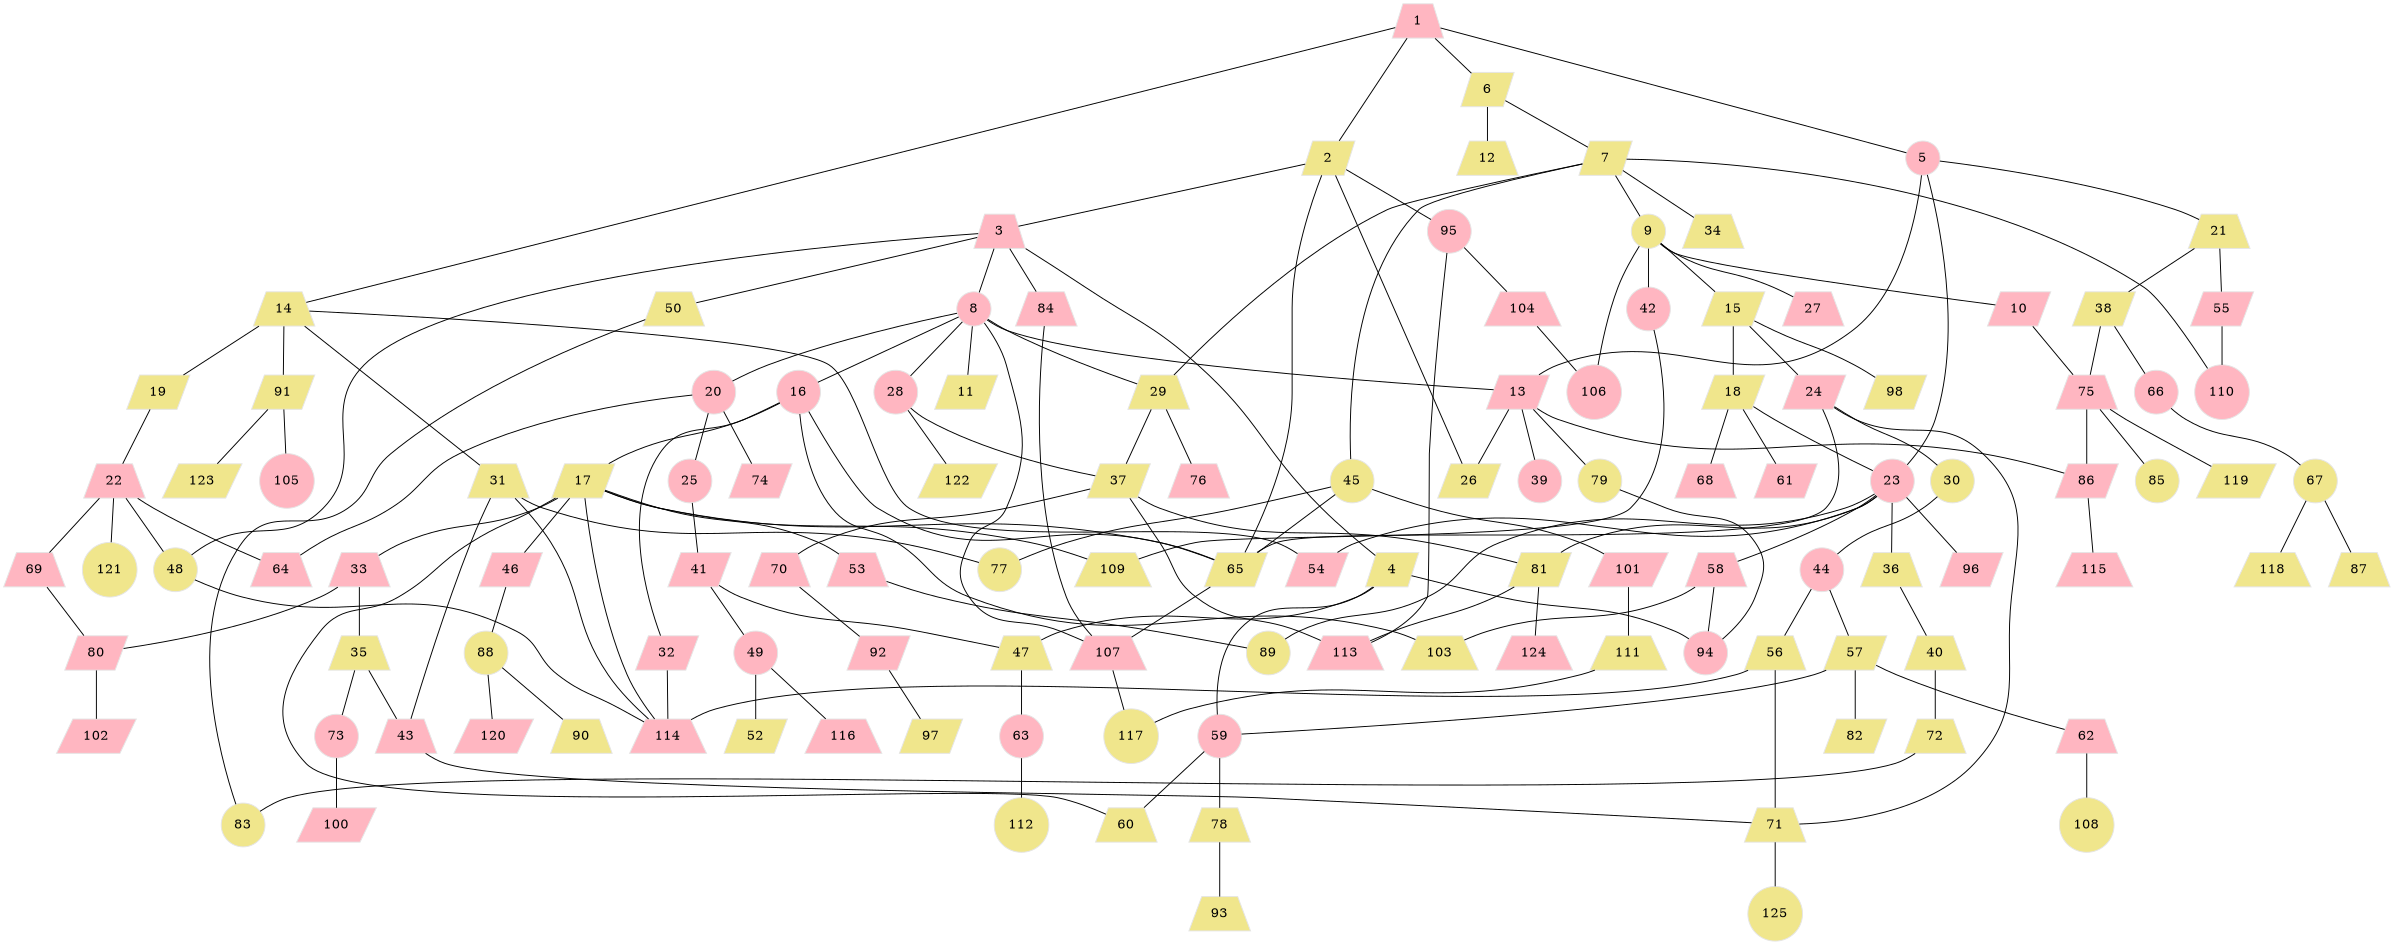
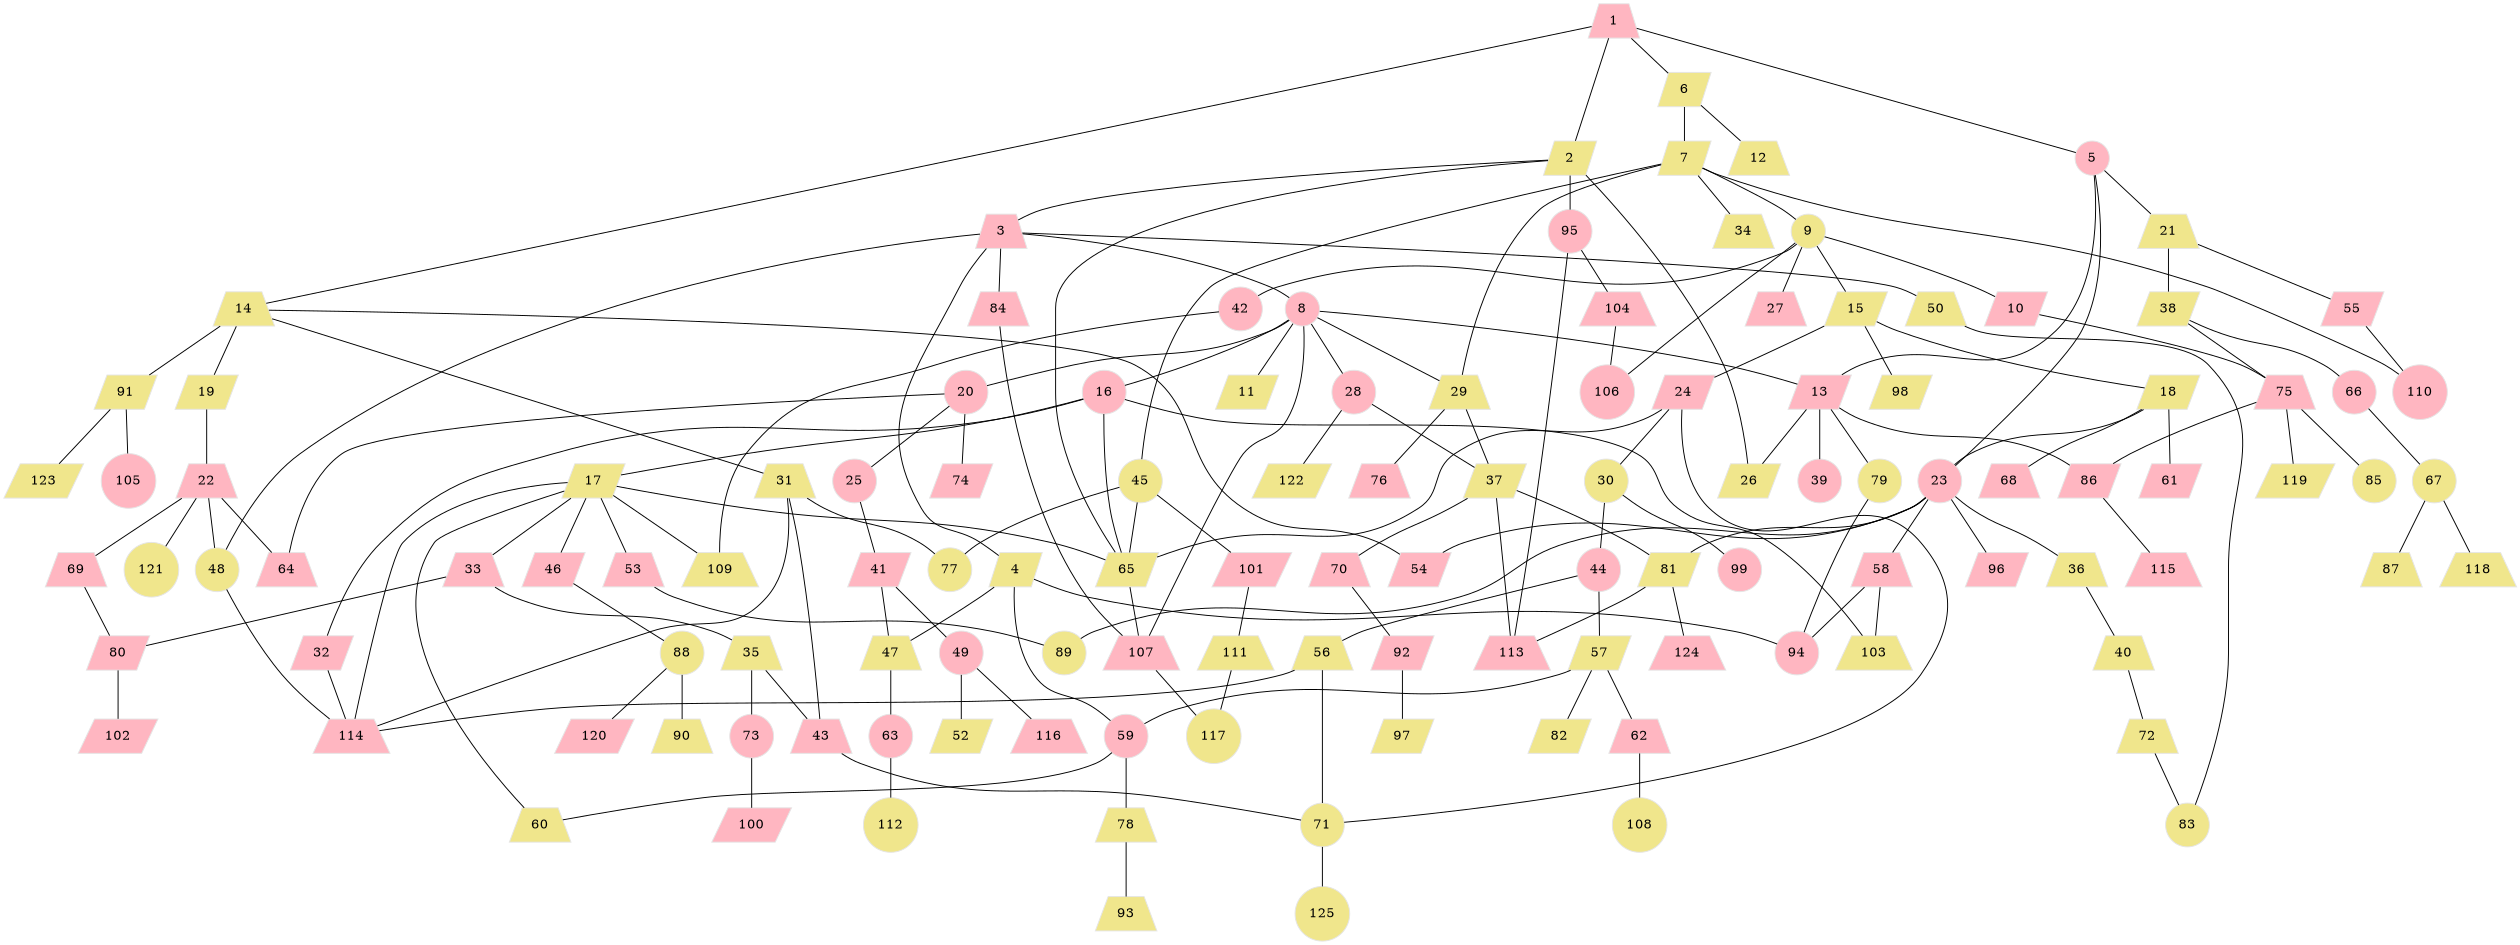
  graph {
    node [color=gray90 fillcolor=lightpink shape=trapezium style=filled]
    1
    2 [fillcolor=khaki shape=parallelogram]
    5 [shape=circle]
    6 [fillcolor=khaki shape=parallelogram]
    14 [fillcolor=khaki]
    3
    26 [fillcolor=khaki shape=parallelogram]
    65 [fillcolor=khaki shape=parallelogram]
    95 [shape=circle]
    13 [shape=parallelogram]
    21 [fillcolor=khaki]
    23 [shape=circle]
    7 [fillcolor=khaki shape=parallelogram]
    12 [fillcolor=khaki]
    19 [fillcolor=khaki shape=parallelogram]
    31 [fillcolor=khaki]
    54 [shape=parallelogram]
    91 [fillcolor=khaki shape=parallelogram]
    4 [fillcolor=khaki shape=parallelogram]
    8 [shape=circle]
    48 [fillcolor=khaki shape=circle]
    50 [fillcolor=khaki]
    84
    107
    113
    104
    47 [fillcolor=khaki]
    59 [shape=circle]
    94 [shape=circle]
    29 [fillcolor=khaki]
    11 [fillcolor=khaki shape=parallelogram]
    16 [shape=circle]
    20 [shape=circle]
    28 [shape=circle]
    114
    83 [fillcolor=khaki shape=circle]
    63 [shape=circle]
    60 [fillcolor=khaki]
    78 [fillcolor=khaki]
    39 [shape=circle]
    79 [fillcolor=khaki shape=circle]
    86 [shape=parallelogram]
    38 [fillcolor=khaki shape=parallelogram]
    55 [shape=parallelogram]
    36 [fillcolor=khaki]
    58
    81 [fillcolor=khaki shape=parallelogram]
    89 [fillcolor=khaki shape=circle]
    96 [shape=parallelogram]
    9 [fillcolor=khaki shape=circle]
    34 [fillcolor=khaki]
    45 [fillcolor=khaki shape=circle]
    110 [shape=circle]
    10 [shape=parallelogram]
    15 [fillcolor=khaki shape=parallelogram]
    27
    42 [shape=circle]
    106 [shape=circle]
    37 [fillcolor=khaki shape=parallelogram]
    76
    77 [fillcolor=khaki shape=circle]
    101 [shape=parallelogram]
    17 [fillcolor=khaki shape=parallelogram]
    32 [shape=parallelogram]
    103 [fillcolor=khaki]
    25 [shape=circle]
    64
    74 [shape=parallelogram]
    122 [fillcolor=khaki shape=parallelogram]
    117 [fillcolor=khaki shape=circle]
    75
    18 [fillcolor=khaki shape=parallelogram]
    24 [shape=parallelogram]
    98 [fillcolor=khaki shape=parallelogram]
    109 [fillcolor=khaki]
    85 [fillcolor=khaki shape=circle]
    119 [fillcolor=khaki shape=parallelogram]
    115
    22
    43
    105 [shape=circle]
    123 [fillcolor=khaki shape=parallelogram]
    61 [shape=parallelogram]
    68
    30 [fillcolor=khaki shape=circle]
-   71 [fillcolor=khaki]
+   71 [fillcolor=khaki shape=circle]
    33
    46 [shape=parallelogram]
    53
    35 [fillcolor=khaki]
    80 [shape=parallelogram]
    88 [fillcolor=khaki shape=circle]
    69
    121 [fillcolor=khaki shape=circle]
    41 [shape=parallelogram]
    66 [shape=circle]
    40 [fillcolor=khaki]
    124
    44 [shape=circle]
+   99 [shape=circle]
    125 [fillcolor=khaki shape=circle]
    49 [shape=circle]
    70
    56 [fillcolor=khaki]
    57 [fillcolor=khaki shape=parallelogram]
    73 [shape=circle]
    102 [shape=parallelogram]
    100 [shape=parallelogram]
    72 [fillcolor=khaki]
    92 [shape=parallelogram]
    67 [fillcolor=khaki shape=circle]
    52 [fillcolor=khaki shape=parallelogram]
    116
    62
    82 [fillcolor=khaki shape=parallelogram]
    111 [fillcolor=khaki]
    90 [fillcolor=khaki]
    120 [shape=parallelogram]
    112 [fillcolor=khaki shape=circle]
    108 [fillcolor=khaki shape=circle]
    93 [fillcolor=khaki]
    87 [fillcolor=khaki]
    118 [fillcolor=khaki]
    97 [fillcolor=khaki shape=parallelogram]
    1 -- 2
    1 -- 5
    1 -- 6
    1 -- 14
    2 -- 3
    2 -- 26
    2 -- 65
    2 -- 95
    5 -- 13
    5 -- 21
    5 -- 23
    6 -- 7
    6 -- 12
    14 -- 19
    14 -- 31
    14 -- 54
    14 -- 91
    3 -- 4
    3 -- 8
    3 -- 48
    3 -- 50
    3 -- 84
    65 -- 107
    95 -- 113
    95 -- 104
    13 -- 26
    13 -- 39
    13 -- 79
    13 -- 86
    21 -- 38
    21 -- 55
    23 -- 54
    23 -- 36
    23 -- 58
    23 -- 81
    23 -- 89
    23 -- 96
    7 -- 29
    7 -- 9
    7 -- 34
    7 -- 45
    7 -- 110
    19 -- 22
    31 -- 114
    31 -- 77
    31 -- 43
    91 -- 105
    91 -- 123
    4 -- 47
    4 -- 59
    4 -- 94
    8 -- 13
    8 -- 107
    8 -- 29
    8 -- 11
    8 -- 16
    8 -- 20
    8 -- 28
    48 -- 114
    50 -- 83
    84 -- 107
    107 -- 117
    104 -- 106
    47 -- 63
    59 -- 60
    59 -- 78
    29 -- 37
    29 -- 76
    16 -- 65
    16 -- 17
    16 -- 32
    16 -- 103
    20 -- 25
    20 -- 64
    20 -- 74
    28 -- 37
    28 -- 122
    63 -- 112
    78 -- 93
    79 -- 94
    86 -- 115
    38 -- 75
    38 -- 66
    55 -- 110
    36 -- 40
    58 -- 94
    58 -- 103
    81 -- 113
    81 -- 124
    9 -- 10
    9 -- 15
    9 -- 27
    9 -- 42
    9 -- 106
    45 -- 65
    45 -- 77
    45 -- 101
    10 -- 75
    15 -- 18
    15 -- 24
    15 -- 98
    42 -- 109
    37 -- 113
    37 -- 81
    37 -- 70
    101 -- 111
    17 -- 65
    17 -- 114
    17 -- 60
    17 -- 109
    17 -- 33
    17 -- 46
    17 -- 53
    32 -- 114
    25 -- 41
    75 -- 86
    75 -- 85
    75 -- 119
    18 -- 23
    18 -- 61
    18 -- 68
    24 -- 65
    24 -- 30
    24 -- 71
    22 -- 48
    22 -- 64
    22 -- 69
    22 -- 121
    43 -- 71
    30 -- 44
+   30 -- 99
    71 -- 125
    33 -- 35
    33 -- 80
    46 -- 88
    53 -- 89
    35 -- 43
    35 -- 73
    80 -- 102
    88 -- 90
    88 -- 120
    69 -- 80
    41 -- 47
    41 -- 49
    66 -- 67
    40 -- 72
    44 -- 56
    44 -- 57
    49 -- 52
    49 -- 116
    70 -- 92
    56 -- 114
    56 -- 71
    57 -- 59
    57 -- 62
    57 -- 82
    73 -- 100
    72 -- 83
    92 -- 97
    67 -- 87
    67 -- 118
    62 -- 108
    111 -- 117
  }
